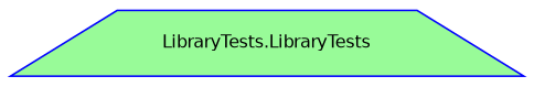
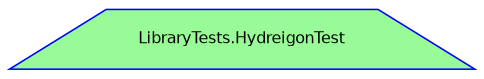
  digraph {
    rankdir=LR
-   n1 [color=blue fillcolor=palegreen fontname=Helvetica fontsize=10 height=0.2 label="LibraryTests.LibraryTests" shape=trapezium style=filled width=0.4]
+   n1 [color=blue fillcolor=palegreen fontname=Helvetica fontsize=10 height=0.2 label="LibraryTests.HydreigonTest" shape=trapezium style=filled width=0.4]
  }
